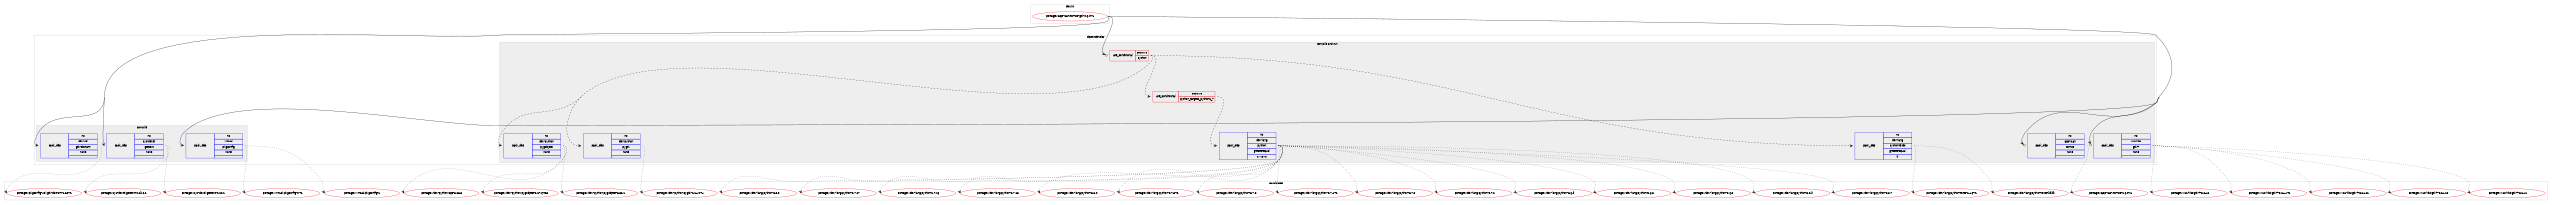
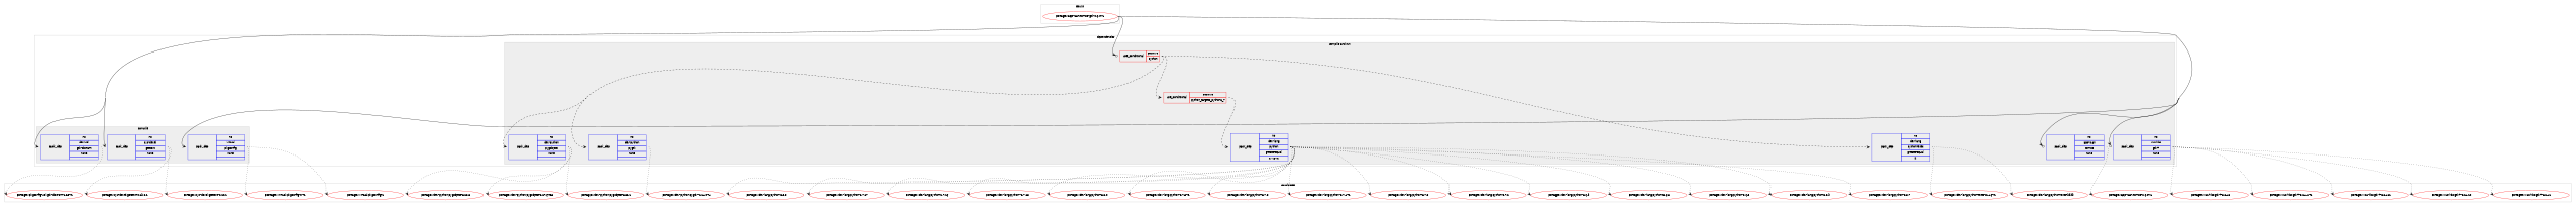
  digraph {
    compound=true
    concentrate=true
    fontname=Helvetica
    fontsize=10
    newrank=true
    rankdir=TB
    ranksep=1.5
    node [color=red fontname=Helvetica fontsize=10]
    edge [arrowhead=vee headport=w style=dotted tailport=e weight=100]
    n1 [label="portage://app-i18n/tomoe-gtk-0.6.0-r4" width=4]
    n2 [color=blue label=<<TABLE BORDER="0" CELLBORDER="1" CELLSPACING="0" CELLPADDING="4" WIDTH="220"><TR><TD ROWSPAN="6" CELLPADDING="30">pack_dep</TD></TR><TR><TD WIDTH="110">no</TD></TR><TR><TD>dev-util</TD></TR><TR><TD>gtk-doc-am</TD></TR><TR><TD>none</TD></TR><TR><TD></TD></TR></TABLE>> shape=none]
    n3 [color=blue label=<<TABLE BORDER="0" CELLBORDER="1" CELLSPACING="0" CELLPADDING="4" WIDTH="220"><TR><TD ROWSPAN="6" CELLPADDING="30">pack_dep</TD></TR><TR><TD WIDTH="110">no</TD></TR><TR><TD>sys-devel</TD></TR><TR><TD>gettext</TD></TR><TR><TD>none</TD></TR><TR><TD></TD></TR></TABLE>> shape=none]
    n4 [color=blue label=<<TABLE BORDER="0" CELLBORDER="1" CELLSPACING="0" CELLPADDING="4" WIDTH="220"><TR><TD ROWSPAN="6" CELLPADDING="30">pack_dep</TD></TR><TR><TD WIDTH="110">no</TD></TR><TR><TD>virtual</TD></TR><TR><TD>pkgconfig</TD></TR><TR><TD>none</TD></TR><TR><TD></TD></TR></TABLE>> shape=none]
    n5 [color=blue label=<<TABLE BORDER="0" CELLBORDER="1" CELLSPACING="0" CELLPADDING="4" WIDTH="220"><TR><TD ROWSPAN="6" CELLPADDING="30">pack_dep</TD></TR><TR><TD WIDTH="110">no</TD></TR><TR><TD>dev-lang</TD></TR><TR><TD>python</TD></TR><TR><TD>greaterequal</TD></TR><TR><TD>2.7.5-r2</TD></TR></TABLE>> shape=none]
    n6 [label=<<TABLE BORDER="0" CELLBORDER="1" CELLSPACING="0" CELLPADDING="4"><TR><TD ROWSPAN="3" CELLPADDING="10">use_conditional</TD></TR><TR><TD>positive</TD></TR><TR><TD>python_targets_python2_7</TD></TR></TABLE>> shape=none]
    n7 [color=blue label=<<TABLE BORDER="0" CELLBORDER="1" CELLSPACING="0" CELLPADDING="4" WIDTH="220"><TR><TD ROWSPAN="6" CELLPADDING="30">pack_dep</TD></TR><TR><TD WIDTH="110">no</TD></TR><TR><TD>dev-lang</TD></TR><TR><TD>python-exec</TD></TR><TR><TD>greaterequal</TD></TR><TR><TD>2</TD></TR></TABLE>> shape=none]
    n8 [color=blue label=<<TABLE BORDER="0" CELLBORDER="1" CELLSPACING="0" CELLPADDING="4" WIDTH="220"><TR><TD ROWSPAN="6" CELLPADDING="30">pack_dep</TD></TR><TR><TD WIDTH="110">no</TD></TR><TR><TD>dev-python</TD></TR><TR><TD>pygobject</TD></TR><TR><TD>none</TD></TR><TR><TD></TD></TR></TABLE>> shape=none]
    n9 [color=blue label=<<TABLE BORDER="0" CELLBORDER="1" CELLSPACING="0" CELLPADDING="4" WIDTH="220"><TR><TD ROWSPAN="6" CELLPADDING="30">pack_dep</TD></TR><TR><TD WIDTH="110">no</TD></TR><TR><TD>dev-python</TD></TR><TR><TD>pygtk</TD></TR><TR><TD>none</TD></TR><TR><TD></TD></TR></TABLE>> shape=none]
    n10 [label=<<TABLE BORDER="0" CELLBORDER="1" CELLSPACING="0" CELLPADDING="4"><TR><TD ROWSPAN="3" CELLPADDING="10">use_conditional</TD></TR><TR><TD>positive</TD></TR><TR><TD>python</TD></TR></TABLE>> shape=none]
    n11 [color=blue label=<<TABLE BORDER="0" CELLBORDER="1" CELLSPACING="0" CELLPADDING="4" WIDTH="220"><TR><TD ROWSPAN="6" CELLPADDING="30">pack_dep</TD></TR><TR><TD WIDTH="110">no</TD></TR><TR><TD>app-i18n</TD></TR><TR><TD>tomoe</TD></TR><TR><TD>none</TD></TR><TR><TD></TD></TR></TABLE>> shape=none]
    n12 [color=blue label=<<TABLE BORDER="0" CELLBORDER="1" CELLSPACING="0" CELLPADDING="4" WIDTH="220"><TR><TD ROWSPAN="6" CELLPADDING="30">pack_dep</TD></TR><TR><TD WIDTH="110">no</TD></TR><TR><TD>x11-libs</TD></TR><TR><TD>gtk+</TD></TR><TR><TD>none</TD></TR><TR><TD></TD></TR></TABLE>> shape=none]
    n13 [label="portage://pkgconfig-util/gtk-doc-am-1.25-r1" width=4]
    n14 [label="portage://sys-devel/gettext-0.19.8.1" width=4]
    n15 [label="portage://sys-devel/gettext-0.20.1" width=4]
    n16 [label="portage://virtual/pkgconfig-0-r1" width=4]
    n17 [label="portage://virtual/pkgconfig-1" width=4]
    n18 [label="portage://dev-lang/python-2.7.15" width=4]
    n19 [label="portage://dev-lang/python-2.7.16" width=4]
    n20 [label="portage://dev-lang/python-2.7.17" width=4]
    n21 [label="portage://dev-lang/python-3.5.5" width=4]
    n22 [label="portage://dev-lang/python-3.5.7" width=4]
    n23 [label="portage://dev-lang/python-3.5.9" width=4]
    n24 [label="portage://dev-lang/python-3.6.5" width=4]
    n25 [label="portage://dev-lang/python-3.6.8" width=4]
    n26 [label="portage://dev-lang/python-3.6.9" width=4]
    n27 [label="portage://dev-lang/python-3.7.2" width=4]
    n28 [label="portage://dev-lang/python-3.7.3" width=4]
    n29 [label="portage://dev-lang/python-3.7.4-r1" width=4]
    n30 [label="portage://dev-lang/python-3.7.5" width=4]
    n31 [label="portage://dev-lang/python-3.7.5-r1" width=4]
    n32 [label="portage://dev-lang/python-3.8.0" width=4]
    n33 [label="portage://dev-lang/python-exec-2.4.6-r1" width=4]
    n34 [label="portage://dev-lang/python-exec-9999" width=4]
    n35 [label="portage://dev-python/pygobject-2.27.6-r55" width=4]
-   n36 [label="portage://dev-python/app-3.28.3" width=4]
+   n36 [label="portage://dev-python/pygobject-3.28.3" width=4]
    n37 [label="portage://dev-python/pygobject-3.32.1" width=4]
    n38 [label="portage://dev-python/pygtk-2.14.0-r4" width=4]
    n39 [label="portage://app-i18n/tomoe-0.6.0-r4" width=4]
    n40 [label="portage://x11-libs/gtk+-3.24.1" width=4]
    n41 [label="portage://x11-libs/gtk+-3.24.10" width=4]
    n42 [label="portage://x11-libs/gtk+-3.24.11" width=4]
    n43 [label="portage://x11-libs/gtk+-3.24.4-r1" width=4]
    n44 [label="portage://x11-libs/gtk+-3.24.8" width=4]
    subgraph cluster_1 {
      color=gray
      label=<<i>ebuild</i>>
      rank=same
      n1
    }
    subgraph cluster_2 {
      color=gray
      label=<<i>dependencies</i>>
      subgraph cluster_3 {
        color=gray
        fillcolor="#eeeeee"
        label=<<i>compile</i>>
        style=filled
        subgraph sub_4 {
          color=gray
          fillcolor="#eeeeee"
          label=<<i>compile</i>>
          style=filled
          n2
        }
        subgraph sub_5 {
          color=gray
          fillcolor="#eeeeee"
          label=<<i>compile</i>>
          style=filled
          n3
        }
        subgraph sub_6 {
          color=gray
          fillcolor="#eeeeee"
          label=<<i>compile</i>>
          style=filled
          n4
        }
      }
      subgraph cluster_7 {
        color=gray
        fillcolor="#eeeeee"
        label=<<i>compile and run</i>>
        style=filled
        subgraph sub_8 {
          color=gray
          fillcolor="#eeeeee"
          label=<<i>compile and run</i>>
          style=filled
          n10
          subgraph sub_9 {
            color=gray
            fillcolor="#eeeeee"
            label=<<i>compile and run</i>>
            style=filled
            n6
            subgraph sub_10 {
              color=gray
              fillcolor="#eeeeee"
              label=<<i>compile and run</i>>
              style=filled
              n5
            }
          }
          subgraph sub_11 {
            color=gray
            fillcolor="#eeeeee"
            label=<<i>compile and run</i>>
            style=filled
            n7
          }
          subgraph sub_12 {
            color=gray
            fillcolor="#eeeeee"
            label=<<i>compile and run</i>>
            style=filled
            n8
          }
          subgraph sub_13 {
            color=gray
            fillcolor="#eeeeee"
            label=<<i>compile and run</i>>
            style=filled
            n9
          }
        }
        subgraph sub_14 {
          color=gray
          fillcolor="#eeeeee"
          label=<<i>compile and run</i>>
          style=filled
          n11
        }
        subgraph sub_15 {
          color=gray
          fillcolor="#eeeeee"
          label=<<i>compile and run</i>>
          style=filled
          n12
        }
      }
      subgraph cluster_16 {
        color=gray
        fillcolor="#eeeeee"
        label=<<i>run</i>>
        style=filled
      }
    }
    subgraph cluster_17 {
      color=gray
      label=<<i>candidates</i>>
      rank=same
      subgraph sub_18 {
        color=black
        label=<<i>candidates</i>>
        nodesep=1
        rank=same
        n13
      }
      subgraph sub_19 {
        color=black
        label=<<i>candidates</i>>
        nodesep=1
        rank=same
        n14
        n15
      }
      subgraph sub_20 {
        color=black
        label=<<i>candidates</i>>
        nodesep=1
        rank=same
        n16
        n17
      }
      subgraph sub_21 {
        color=black
        label=<<i>candidates</i>>
        nodesep=1
        rank=same
        n18
        n19
        n20
        n21
        n22
        n23
        n24
        n25
        n26
        n27
        n28
        n29
        n30
        n31
        n32
      }
      subgraph sub_22 {
        color=black
        label=<<i>candidates</i>>
        nodesep=1
        rank=same
        n33
        n34
      }
      subgraph sub_23 {
        color=black
        label=<<i>candidates</i>>
        nodesep=1
        rank=same
        n35
        n36
        n37
      }
      subgraph sub_24 {
        color=black
        label=<<i>candidates</i>>
        nodesep=1
        rank=same
        n38
      }
      subgraph sub_25 {
        color=black
        label=<<i>candidates</i>>
        nodesep=1
        rank=same
        n39
      }
      subgraph sub_26 {
        color=black
        label=<<i>candidates</i>>
        nodesep=1
        rank=same
        n40
        n41
        n42
        n43
        n44
      }
    }
    n1 -> n2 [style=solid weight=20]
    n1 -> n3 [style=solid weight=20]
    n1 -> n4 [style=solid weight=20]
    n1 -> n10 [arrowhead=odotvee style=solid weight=20]
    n1 -> n11 [arrowhead=odotvee style=solid weight=20]
    n1 -> n12 [arrowhead=odotvee style=solid weight=20]
    n2 -> n13
    n3 -> n14
    n3 -> n15
    n4 -> n16
    n4 -> n17
    n5 -> n18
    n5 -> n19
    n5 -> n20
    n5 -> n21
    n5 -> n22
    n5 -> n23
    n5 -> n24
    n5 -> n25
    n5 -> n26
    n5 -> n27
    n5 -> n28
    n5 -> n29
    n5 -> n30
    n5 -> n31
    n5 -> n32
    n6 -> n5 [style=dashed weight=20]
    n7 -> n33
    n7 -> n34
    n8 -> n35
    n8 -> n36
    n8 -> n37
    n9 -> n38
    n10 -> n6 [style=dashed weight=20]
    n10 -> n7 [style=dashed weight=20]
    n10 -> n8 [style=dashed weight=20]
    n10 -> n9 [style=dashed weight=20]
    n11 -> n39
    n12 -> n40
    n12 -> n41
    n12 -> n42
    n12 -> n43
    n12 -> n44
  }
